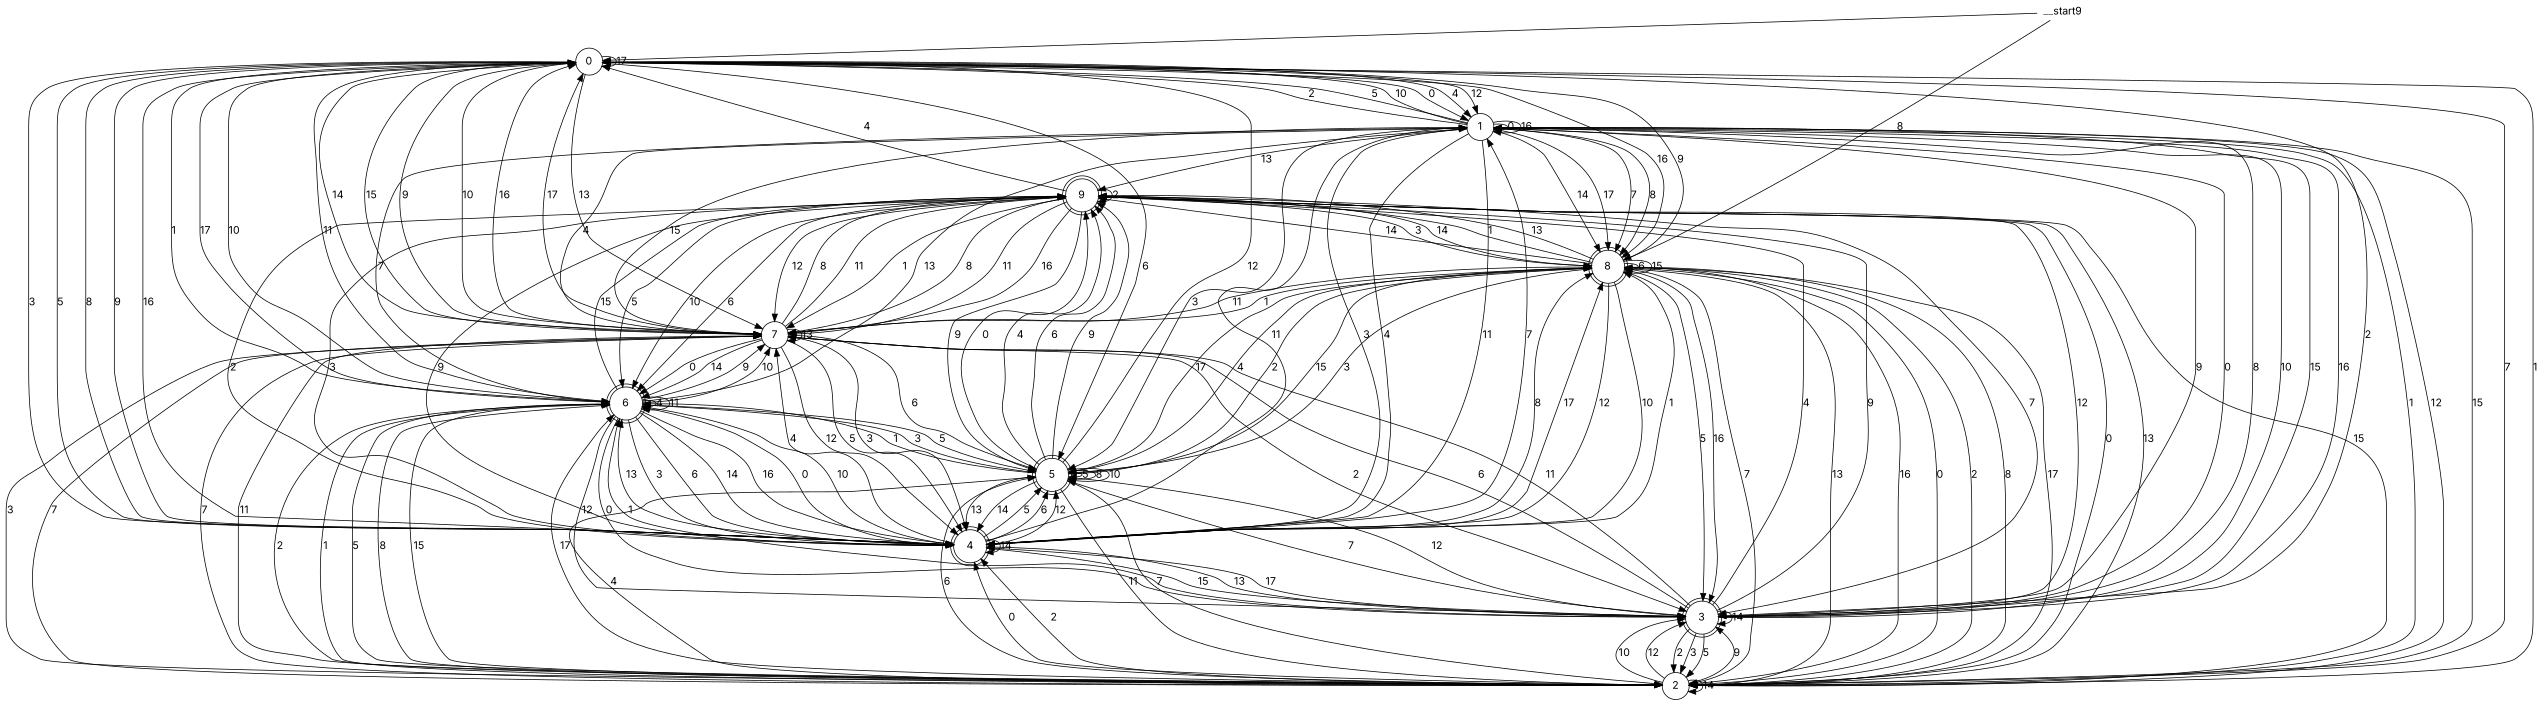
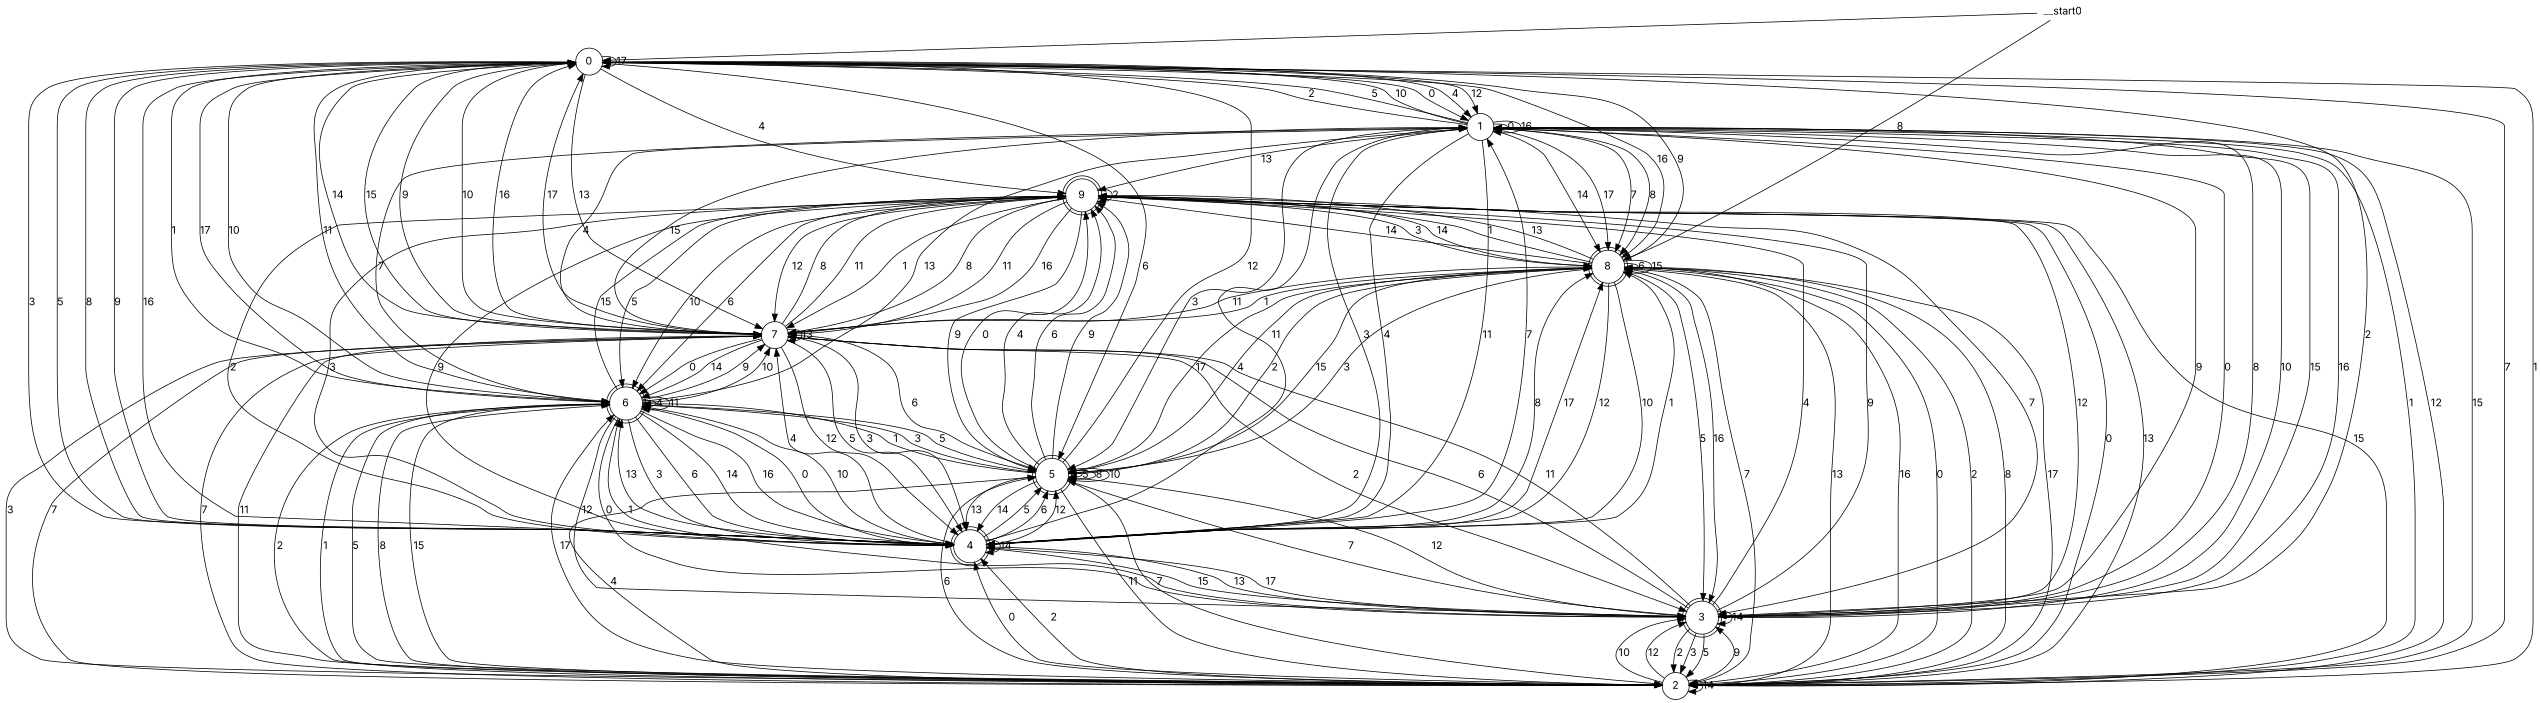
  digraph {
    fontname=Inter
    node [fontname=Inter shape=doublecircle]
    edge [fontname=Inter]
    n1 [label=0 shape=circle]
    n2 [label=1 shape=circle]
    n3 [label=2 shape=circle]
    n4 [label=3]
    n5 [label=4]
    n6 [label=5]
    n7 [label=6]
    n8 [label=7 shape=circle]
    n9 [label=8]
    n10 [label=9]
-   __start0 [height=0 shape=none width=0 label=__start9]
+   __start0 [height=0 shape=none width=0]
    n1 -> n1 [label=17]
    n1 -> n2 [label=0]
    n1 -> n2 [label=4]
    n1 -> n2 [label=12]
    n1 -> n3 [label=1]
    n1 -> n3 [label=7]
    n1 -> n4 [label=2]
    n1 -> n5 [label=3]
    n1 -> n5 [label=5]
    n1 -> n5 [label=8]
    n1 -> n5 [label=9]
    n1 -> n6 [label=6]
    n1 -> n7 [label=10]
    n1 -> n7 [label=11]
    n1 -> n8 [label=13]
    n1 -> n8 [label=14]
    n1 -> n8 [label=15]
    n1 -> n9 [label=16]
    n2 -> n1 [label=2]
    n2 -> n1 [label=5]
    n2 -> n1 [label=10]
    n2 -> n2 [label=0]
    n2 -> n2 [label=16]
    n2 -> n3 [label=1]
    n2 -> n3 [label=12]
    n2 -> n3 [label=15]
    n2 -> n4 [label=9]
    n2 -> n5 [label=3]
    n2 -> n5 [label=4]
    n2 -> n5 [label=11]
    n2 -> n6 [label=3]
    n2 -> n9 [label=7]
    n2 -> n9 [label=8]
    n2 -> n9 [label=14]
    n2 -> n9 [label=17]
    n2 -> n10 [label=13]
    n3 -> n3 [label=14]
    n3 -> n4 [label=9]
    n3 -> n4 [label=10]
    n3 -> n4 [label=12]
    n3 -> n5 [label=0]
    n3 -> n5 [label=2]
    n3 -> n6 [label=4]
    n3 -> n6 [label=6]
    n3 -> n7 [label=1]
    n3 -> n7 [label=5]
    n3 -> n7 [label=8]
    n3 -> n7 [label=15]
    n3 -> n7 [label=17]
    n3 -> n8 [label=3]
    n3 -> n8 [label=7]
    n3 -> n8 [label=11]
    n3 -> n9 [label=13]
    n3 -> n9 [label=16]
    n4 -> n2 [label=0]
    n4 -> n2 [label=8]
    n4 -> n2 [label=10]
    n4 -> n2 [label=15]
    n4 -> n2 [label=16]
    n4 -> n3 [label=2]
    n4 -> n3 [label=3]
    n4 -> n3 [label=5]
    n4 -> n4 [label=14]
    n4 -> n5 [label=13]
    n4 -> n5 [label=17]
    n4 -> n6 [label=7]
    n4 -> n7 [label=1]
    n4 -> n8 [label=6]
    n4 -> n8 [label=11]
    n4 -> n10 [label=4]
    n4 -> n10 [label=9]
    n4 -> n10 [label=12]
    n5 -> n1 [label=16]
    n5 -> n2 [label=7]
    n5 -> n2 [label=11]
    n5 -> n4 [label=15]
    n5 -> n5 [label=14]
    n5 -> n6 [label=5]
    n5 -> n6 [label=6]
    n5 -> n6 [label=12]
    n5 -> n7 [label=0]
    n5 -> n7 [label=10]
    n5 -> n7 [label=13]
    n5 -> n8 [label=4]
    n5 -> n9 [label=1]
    n5 -> n9 [label=8]
    n5 -> n9 [label=17]
    n5 -> n10 [label=2]
    n5 -> n10 [label=3]
    n5 -> n10 [label=9]
    n6 -> n1 [label=12]
    n6 -> n3 [label=7]
    n6 -> n3 [label=11]
    n6 -> n4 [label=12]
    n6 -> n5 [label=13]
    n6 -> n5 [label=14]
    n6 -> n6 [label=5]
    n6 -> n6 [label=8]
    n6 -> n6 [label=10]
    n6 -> n7 [label=1]
    n6 -> n7 [label=3]
    n6 -> n9 [label=2]
    n6 -> n9 [label=15]
    n6 -> n9 [label=17]
    n6 -> n10 [label=0]
    n6 -> n10 [label=4]
    n6 -> n10 [label=6]
    n6 -> n10 [label=9]
    n7 -> n1 [label=1]
    n7 -> n1 [label=17]
    n7 -> n2 [label=7]
    n7 -> n2 [label=13]
    n7 -> n3 [label=2]
    n7 -> n4 [label=0]
    n7 -> n4 [label=12]
    n7 -> n5 [label=3]
    n7 -> n5 [label=6]
    n7 -> n5 [label=14]
    n7 -> n5 [label=16]
    n7 -> n6 [label=5]
    n7 -> n7 [label=4]
    n7 -> n7 [label=11]
    n7 -> n8 [label=9]
    n7 -> n8 [label=10]
    n7 -> n10 [label=15]
    n8 -> n1 [label=9]
    n8 -> n1 [label=10]
    n8 -> n1 [label=16]
    n8 -> n1 [label=17]
    n8 -> n2 [label=4]
    n8 -> n2 [label=15]
    n8 -> n3 [label=7]
    n8 -> n4 [label=2]
    n8 -> n5 [label=3]
    n8 -> n5 [label=5]
    n8 -> n5 [label=12]
    n8 -> n6 [label=6]
    n8 -> n7 [label=0]
    n8 -> n7 [label=14]
    n8 -> n8 [label=13]
    n8 -> n9 [label=1]
    n8 -> n10 [label=8]
    n8 -> n10 [label=11]
    n9 -> n1 [label=9]
    n9 -> n3 [label=0]
    n9 -> n3 [label=2]
    n9 -> n3 [label=7]
    n9 -> n3 [label=8]
    n9 -> n3 [label=17]
    n9 -> n4 [label=5]
    n9 -> n4 [label=16]
    n9 -> n5 [label=10]
    n9 -> n5 [label=12]
    n9 -> n6 [label=3]
    n9 -> n6 [label=4]
    n9 -> n8 [label=11]
    n9 -> n9 [label=6]
    n9 -> n9 [label=15]
    n9 -> n10 [label=1]
    n9 -> n10 [label=13]
    n9 -> n10 [label=14]
-   n10 -> n1 [label=4]
+   n1 -> n10 [label=4]
    n10 -> n3 [label=0]
    n10 -> n3 [label=13]
    n10 -> n3 [label=15]
    n10 -> n4 [label=7]
    n10 -> n6 [label=9]
    n10 -> n7 [label=5]
    n10 -> n7 [label=6]
    n10 -> n7 [label=10]
    n10 -> n8 [label=1]
    n10 -> n8 [label=8]
    n10 -> n8 [label=11]
    n10 -> n8 [label=12]
    n10 -> n8 [label=16]
    n10 -> n9 [label=3]
    n10 -> n9 [label=14]
    n10 -> n10 [label=2]
    __start0 -> n1
    __start0 -> n9 [label=8]
  }
